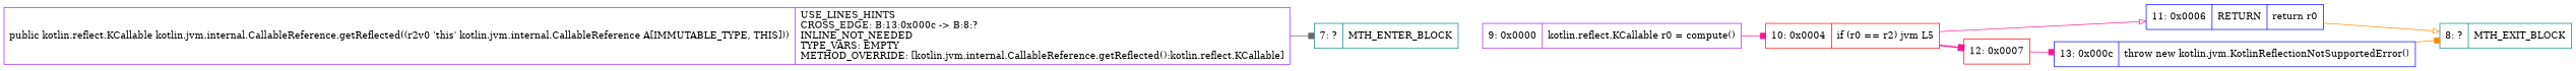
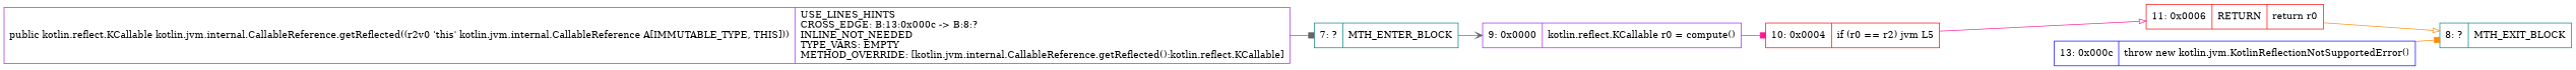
  digraph {
    fontname="DejaVu Serif"
    rankdir=LR
    node [color=teal fontname="DejaVu Serif" shape=record]
    edge [arrowhead=box color=deeppink fontname="DejaVu Serif" style=solid]
    n1 [label="{7\:\ ?|MTH_ENTER_BLOCK\l}"]
    n2 [color=purple label="{9\:\ 0x0000|kotlin.reflect.KCallable r0 = compute()\l}"]
    n3 [color=red label="{10\:\ 0x0004|if (r0 == r2) jvm L5\l}"]
-   n4 [color=blue label="{11\:\ 0x0006|RETURN\l|return r0\l}"]
-   n5 [color=red label="{12\:\ 0x0007}"]
+   n4 [color=red label="{11\:\ 0x0006|RETURN\l|return r0\l}"]
    n6 [label="{8\:\ ?|MTH_EXIT_BLOCK\l}"]
    n7 [color=blue label="{13\:\ 0x000c|throw new kotlin.jvm.KotlinReflectionNotSupportedError()\l}"]
    n8 [color=purple label="{public kotlin.reflect.KCallable kotlin.jvm.internal.CallableReference.getReflected((r2v0 'this' kotlin.jvm.internal.CallableReference A[IMMUTABLE_TYPE, THIS]))  | USE_LINES_HINTS\lCROSS_EDGE: B:13:0x000c \-\> B:8:?\lINLINE_NOT_NEEDED\lTYPE_VARS: EMPTY\lMETHOD_OVERRIDE: [kotlin.jvm.internal.CallableReference.getReflected():kotlin.reflect.KCallable]\l}"]
+   n1 -> n2 [arrowhead=vee color=gray40]
    n2 -> n3
    n3 -> n4 [arrowhead=onormal]
-   n3 -> n5 [style=bold]
    n4 -> n6 [arrowhead=onormal color=darkorange]
-   n5 -> n7
    n7 -> n6 [color=darkorange]
    n8 -> n1 [color=gray40]
  }
